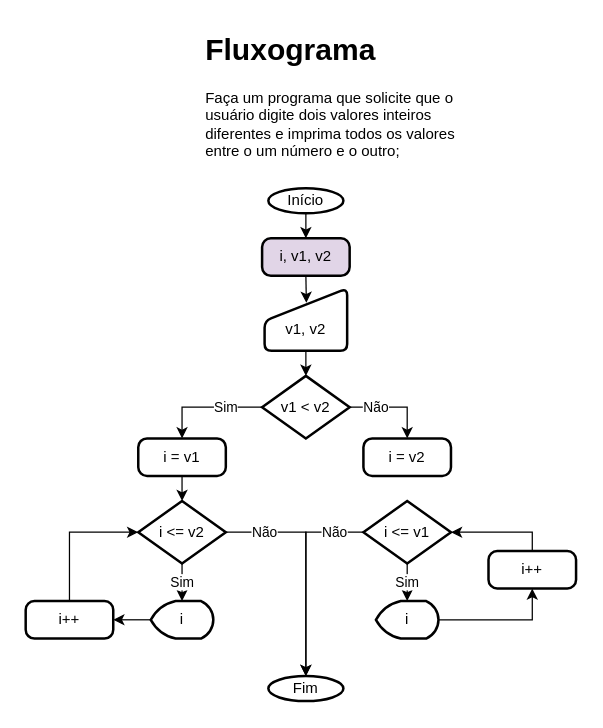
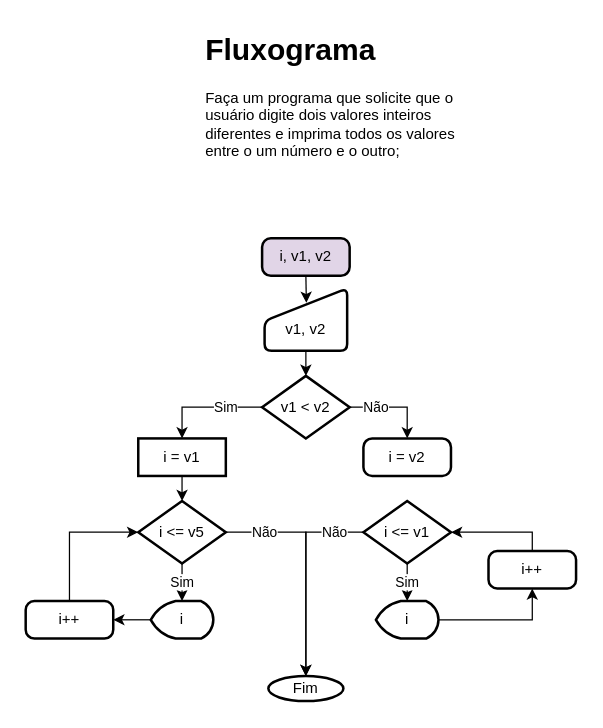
  <mxCell id="0" />
  <mxCell id="1" parent="0" />
  <mxCell id="2" value="&lt;h1&gt;Fluxograma&lt;/h1&gt;&lt;p&gt;&lt;/p&gt;Faça um programa que solicite que o usuário digite dois valores inteiros diferentes e imprima todos os valores entre o um número e o outro;" style="text;html=1;spacing=5;spacingTop=-20;whiteSpace=wrap;overflow=hidden;rounded=0;" vertex="1" parent="1"><mxGeometry x="159" y="20" width="230" height="110" as="geometry" /></mxCell>
- <mxCell id="3" style="edgeStyle=orthogonalEdgeStyle;rounded=0;orthogonalLoop=1;jettySize=auto;html=1;exitX=0.5;exitY=1;exitDx=0;exitDy=0;exitPerimeter=0;entryX=0.5;entryY=0;entryDx=0;entryDy=0;" edge="1" parent="1" source="4" target="5"><mxGeometry relative="1" as="geometry" /></mxCell>
- <mxCell id="4" value="Início" style="strokeWidth=2;html=1;shape=mxgraph.flowchart.start_1;whiteSpace=wrap;" vertex="1" parent="1"><mxGeometry x="214" y="150" width="60" height="20" as="geometry" /></mxCell>
  <mxCell id="5" value="i, v1, v2" style="rounded=1;whiteSpace=wrap;html=1;absoluteArcSize=1;arcSize=14;strokeWidth=2;fillColor=#e1d5e7;" vertex="1" parent="1"><mxGeometry x="209" y="190" width="70" height="30" as="geometry" /></mxCell>
  <mxCell id="6" value="&lt;br&gt;v1, v2" style="html=1;strokeWidth=2;shape=manualInput;whiteSpace=wrap;rounded=1;size=26;arcSize=11;" vertex="1" parent="1"><mxGeometry x="211" y="230" width="66" height="50" as="geometry" /></mxCell>
  <mxCell id="7" value="Sim" style="edgeStyle=orthogonalEdgeStyle;rounded=0;orthogonalLoop=1;jettySize=auto;html=1;exitX=0;exitY=0.5;exitDx=0;exitDy=0;exitPerimeter=0;entryX=0.5;entryY=0;entryDx=0;entryDy=0;" edge="1" parent="1" source="9" target="12"><mxGeometry x="-0.348" relative="1" as="geometry"><mxPoint x="150" y="325.2" as="targetPoint" /><mxPoint as="offset" /></mxGeometry></mxCell>
  <mxCell id="8" value="Não" style="edgeStyle=orthogonalEdgeStyle;rounded=0;orthogonalLoop=1;jettySize=auto;html=1;exitX=1;exitY=0.5;exitDx=0;exitDy=0;exitPerimeter=0;entryX=0.5;entryY=0;entryDx=0;entryDy=0;" edge="1" parent="1" source="9" target="22"><mxGeometry x="-0.408" relative="1" as="geometry"><mxPoint x="360" y="325.2" as="targetPoint" /><mxPoint as="offset" /></mxGeometry></mxCell>
  <mxCell id="9" value="v1 &amp;lt; v2" style="strokeWidth=2;html=1;shape=mxgraph.flowchart.decision;whiteSpace=wrap;" vertex="1" parent="1"><mxGeometry x="209" y="300" width="70" height="50" as="geometry" /></mxCell>
  <mxCell id="10" style="edgeStyle=orthogonalEdgeStyle;rounded=0;orthogonalLoop=1;jettySize=auto;html=1;exitX=0.5;exitY=1;exitDx=0;exitDy=0;entryX=0.506;entryY=0.232;entryDx=0;entryDy=0;entryPerimeter=0;" edge="1" parent="1" source="5" target="6"><mxGeometry relative="1" as="geometry" /></mxCell>
  <mxCell id="11" style="edgeStyle=orthogonalEdgeStyle;rounded=0;orthogonalLoop=1;jettySize=auto;html=1;exitX=0.5;exitY=1;exitDx=0;exitDy=0;entryX=0.5;entryY=0;entryDx=0;entryDy=0;entryPerimeter=0;" edge="1" parent="1" source="6" target="9"><mxGeometry relative="1" as="geometry" /></mxCell>
- <mxCell id="12" value="i = v1" style="rounded=1;whiteSpace=wrap;html=1;absoluteArcSize=1;arcSize=14;strokeWidth=2;" vertex="1" parent="1"><mxGeometry x="110" y="350" width="70" height="30" as="geometry" /></mxCell>
+ <mxCell id="12" value="i = v1" style="whiteSpace=wrap;html=1;absoluteArcSize=1;arcSize=14;strokeWidth=2;rounded=0;" vertex="1" parent="1"><mxGeometry x="110" y="350" width="70" height="30" as="geometry" /></mxCell>
  <mxCell id="13" value="Não" style="edgeStyle=orthogonalEdgeStyle;rounded=0;orthogonalLoop=1;jettySize=auto;html=1;exitX=1;exitY=0.5;exitDx=0;exitDy=0;exitPerimeter=0;entryX=0.5;entryY=0;entryDx=0;entryDy=0;entryPerimeter=0;" edge="1" parent="1" source="14" target="21"><mxGeometry x="-0.654" relative="1" as="geometry"><mxPoint x="220" y="500" as="targetPoint" /><mxPoint as="offset" /></mxGeometry></mxCell>
- <mxCell id="14" value="i &amp;lt;= v2" style="strokeWidth=2;html=1;shape=mxgraph.flowchart.decision;whiteSpace=wrap;" vertex="1" parent="1"><mxGeometry x="110" y="400" width="70" height="50" as="geometry" /></mxCell>
+ <mxCell id="14" value="i &amp;lt;= v5" style="strokeWidth=2;html=1;shape=mxgraph.flowchart.decision;whiteSpace=wrap;" vertex="1" parent="1"><mxGeometry x="110" y="400" width="70" height="50" as="geometry" /></mxCell>
  <mxCell id="15" value="i++" style="rounded=1;whiteSpace=wrap;html=1;absoluteArcSize=1;arcSize=14;strokeWidth=2;" vertex="1" parent="1"><mxGeometry x="20" y="480" width="70" height="30" as="geometry" /></mxCell>
  <mxCell id="16" style="edgeStyle=orthogonalEdgeStyle;rounded=0;orthogonalLoop=1;jettySize=auto;html=1;exitX=0;exitY=0.5;exitDx=0;exitDy=0;exitPerimeter=0;entryX=1;entryY=0.5;entryDx=0;entryDy=0;" edge="1" parent="1" source="17" target="15"><mxGeometry relative="1" as="geometry" /></mxCell>
  <mxCell id="17" value="i" style="strokeWidth=2;html=1;shape=mxgraph.flowchart.display;whiteSpace=wrap;" vertex="1" parent="1"><mxGeometry x="120" y="480" width="50" height="30" as="geometry" /></mxCell>
  <mxCell id="18" value="Sim" style="edgeStyle=orthogonalEdgeStyle;rounded=0;orthogonalLoop=1;jettySize=auto;html=1;exitX=0.5;exitY=1;exitDx=0;exitDy=0;exitPerimeter=0;entryX=0.5;entryY=0;entryDx=0;entryDy=0;entryPerimeter=0;" edge="1" parent="1" source="14" target="17"><mxGeometry relative="1" as="geometry" /></mxCell>
  <mxCell id="19" style="edgeStyle=orthogonalEdgeStyle;rounded=0;orthogonalLoop=1;jettySize=auto;html=1;exitX=0.5;exitY=0;exitDx=0;exitDy=0;entryX=0;entryY=0.5;entryDx=0;entryDy=0;entryPerimeter=0;" edge="1" parent="1" source="15" target="14"><mxGeometry relative="1" as="geometry" /></mxCell>
  <mxCell id="20" style="edgeStyle=orthogonalEdgeStyle;rounded=0;orthogonalLoop=1;jettySize=auto;html=1;exitX=0.5;exitY=1;exitDx=0;exitDy=0;entryX=0.5;entryY=0;entryDx=0;entryDy=0;entryPerimeter=0;" edge="1" parent="1" source="12" target="14"><mxGeometry relative="1" as="geometry" /></mxCell>
  <mxCell id="21" value="Fim" style="strokeWidth=2;html=1;shape=mxgraph.flowchart.start_1;whiteSpace=wrap;" vertex="1" parent="1"><mxGeometry x="214" y="540" width="60" height="20" as="geometry" /></mxCell>
  <mxCell id="22" value="i = v2" style="rounded=1;whiteSpace=wrap;html=1;absoluteArcSize=1;arcSize=14;strokeWidth=2;" vertex="1" parent="1"><mxGeometry x="290" y="350" width="70" height="30" as="geometry" /></mxCell>
  <mxCell id="23" value="i &amp;lt;= v1" style="strokeWidth=2;html=1;shape=mxgraph.flowchart.decision;whiteSpace=wrap;" vertex="1" parent="1"><mxGeometry x="290" y="400" width="70" height="50" as="geometry" /></mxCell>
  <mxCell id="24" value="i++" style="rounded=1;whiteSpace=wrap;html=1;absoluteArcSize=1;arcSize=14;strokeWidth=2;" vertex="1" parent="1"><mxGeometry x="390" y="440" width="70" height="30" as="geometry" /></mxCell>
  <mxCell id="25" style="edgeStyle=orthogonalEdgeStyle;rounded=0;orthogonalLoop=1;jettySize=auto;html=1;exitX=1;exitY=0.5;exitDx=0;exitDy=0;exitPerimeter=0;entryX=0.5;entryY=1;entryDx=0;entryDy=0;" edge="1" source="26" target="24" parent="1"><mxGeometry relative="1" as="geometry"><mxPoint x="290" y="550" as="sourcePoint" /><mxPoint x="454" y="530" as="targetPoint" /></mxGeometry></mxCell>
  <mxCell id="26" value="i" style="strokeWidth=2;html=1;shape=mxgraph.flowchart.display;whiteSpace=wrap;" vertex="1" parent="1"><mxGeometry x="300" y="480" width="50" height="30" as="geometry" /></mxCell>
  <mxCell id="27" value="Sim" style="edgeStyle=orthogonalEdgeStyle;rounded=0;orthogonalLoop=1;jettySize=auto;html=1;exitX=0.5;exitY=1;exitDx=0;exitDy=0;exitPerimeter=0;entryX=0.5;entryY=0;entryDx=0;entryDy=0;entryPerimeter=0;" edge="1" source="23" target="26" parent="1"><mxGeometry relative="1" as="geometry" /></mxCell>
  <mxCell id="28" style="edgeStyle=orthogonalEdgeStyle;rounded=0;orthogonalLoop=1;jettySize=auto;html=1;exitX=0.5;exitY=0;exitDx=0;exitDy=0;entryX=1;entryY=0.5;entryDx=0;entryDy=0;entryPerimeter=0;" edge="1" parent="1" source="24" target="23"><mxGeometry relative="1" as="geometry"><Array as="points"><mxPoint x="425" y="425" /></Array></mxGeometry></mxCell>
  <mxCell id="29" value="Não" style="edgeStyle=orthogonalEdgeStyle;rounded=0;orthogonalLoop=1;jettySize=auto;html=1;exitX=0;exitY=0.5;exitDx=0;exitDy=0;exitPerimeter=0;entryX=0.5;entryY=0;entryDx=0;entryDy=0;entryPerimeter=0;" edge="1" parent="1" source="23" target="21"><mxGeometry x="-0.716" relative="1" as="geometry"><mxPoint as="offset" /></mxGeometry></mxCell>
